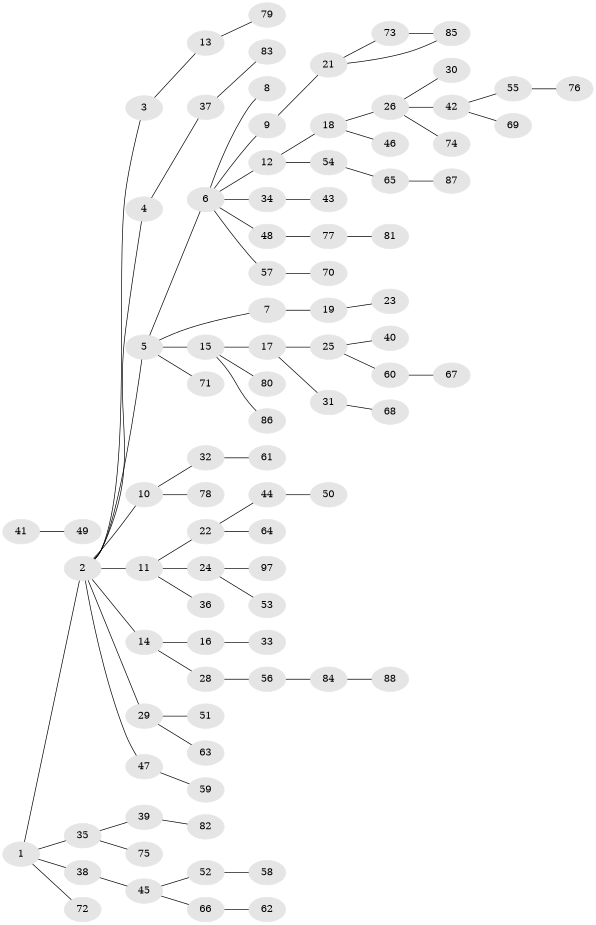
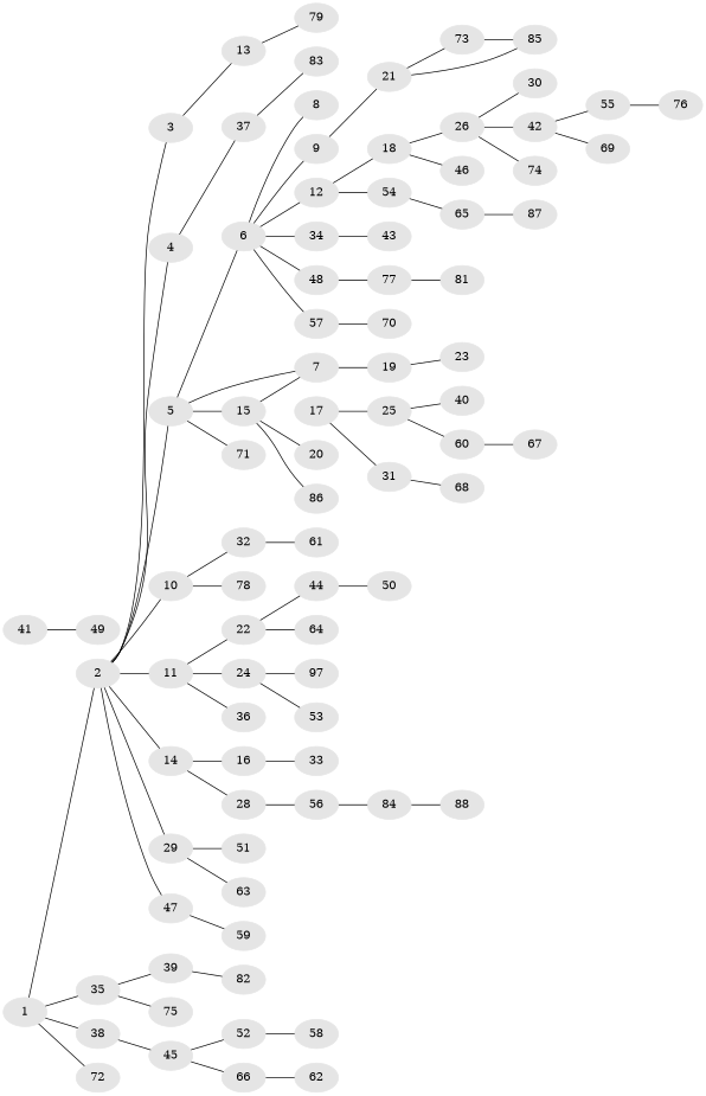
  graph {
    rankdir=LR
    node [color=gray90 style=filled]
    1
    2
    35
    38
    72
    3
    4
    5
    10
    11
    14
    29
    47
    39
    75
    45
    13
    37
    6
    7
    15
    71
    32
    78
    22
    24
    36
    16
    28
    51
    63
    59
    79
    83
    8
    9
    12
    34
    48
    57
    19
    17
-   20 [label=80]
+   20
    86
    21
    18
    54
    43
    77
    70
    23
    73
    85
    61
    44
    64
    n57 [label=97]
    53
    26
    46
    65
    33
    56
    25
    31
    40
    60
    68
    30
    42
    74
    41
    49
    50
    67
    55
    69
    84
    82
    52
    66
    76
    58
    62
    81
    87
    88
    1 -- 2
    1 -- 35
    1 -- 38
    1 -- 72
    2 -- 3
    2 -- 4
    2 -- 5
    2 -- 10
    2 -- 11
    2 -- 14
    2 -- 29
    2 -- 47
    35 -- 39
    35 -- 75
    38 -- 45
    3 -- 13
    4 -- 37
    5 -- 6
    5 -- 7
    5 -- 15
    5 -- 71
    10 -- 32
    10 -- 78
    11 -- 22
    11 -- 24
    11 -- 36
    14 -- 16
    14 -- 28
    29 -- 51
    29 -- 63
    47 -- 59
    39 -- 82
    45 -- 52
    45 -- 66
    13 -- 79
    37 -- 83
    6 -- 8
    6 -- 9
    6 -- 12
    6 -- 34
    6 -- 48
    6 -- 57
    7 -- 19
-   15 -- 17
+   15 -- 7
    15 -- 20
    15 -- 86
    32 -- 61
    22 -- 44
    22 -- 64
    24 -- n57
    24 -- 53
    16 -- 33
    28 -- 56
    9 -- 21
    12 -- 18
    12 -- 54
    34 -- 43
    48 -- 77
    57 -- 70
    19 -- 23
    17 -- 25
    17 -- 31
    21 -- 73
    21 -- 85
    18 -- 26
    18 -- 46
    54 -- 65
    77 -- 81
    73 -- 85
    44 -- 50
    26 -- 30
    26 -- 42
    26 -- 74
    65 -- 87
    56 -- 84
    25 -- 40
    25 -- 60
    31 -- 68
    60 -- 67
    42 -- 55
    42 -- 69
    41 -- 49
    55 -- 76
    84 -- 88
    52 -- 58
    66 -- 62
  }
